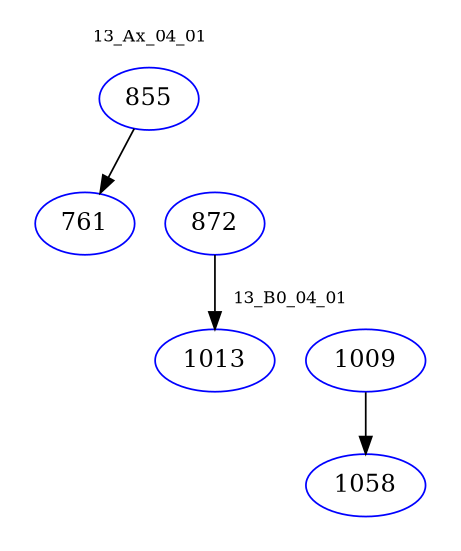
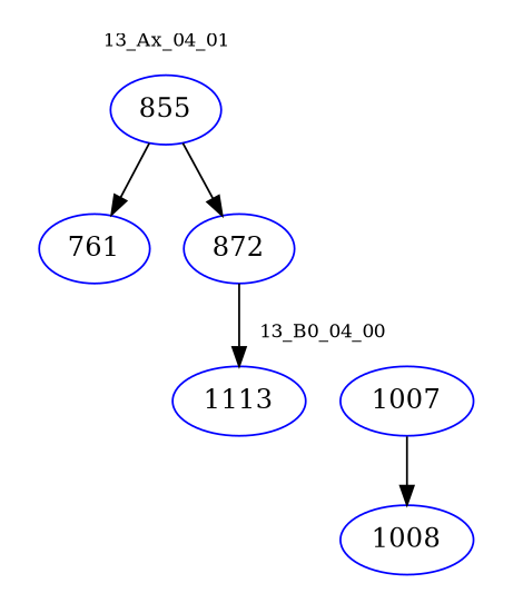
  digraph {
    node [color=blue]
    edge [color=black]
    n1 [label=855]
    n2 [label=761]
    n3 [label=872]
-   n4 [label=1009]
-   n5 [label=1013]
-   n6 [label=1058]
+   n4 [label=1007]
+   n5 [label=1113]
+   n6 [label=1008]
    subgraph cluster_1 {
      color=white
      fontsize=10
      label="13_Ax_04_01"
      n1
      n2
      n3
    }
    subgraph cluster_2 {
      color=white
      fontsize=10
-     label="13_B0_04_01"
+     label="13_B0_04_00"
      n4
      n5
      n6
    }
    n1 -> n2
+   n1 -> n3
    n3 -> n5
    n4 -> n6
  }
